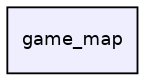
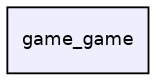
  digraph {
    compound=true
-   n1 [fillcolor="#eeeeff" fontname=Helvetica fontsize=10 label=game_map pencolor=black shape=box style=filled]
+   n1 [fillcolor="#eeeeff" fontname=Helvetica fontsize=10 label=game_game pencolor=black shape=box style=filled]
  }
